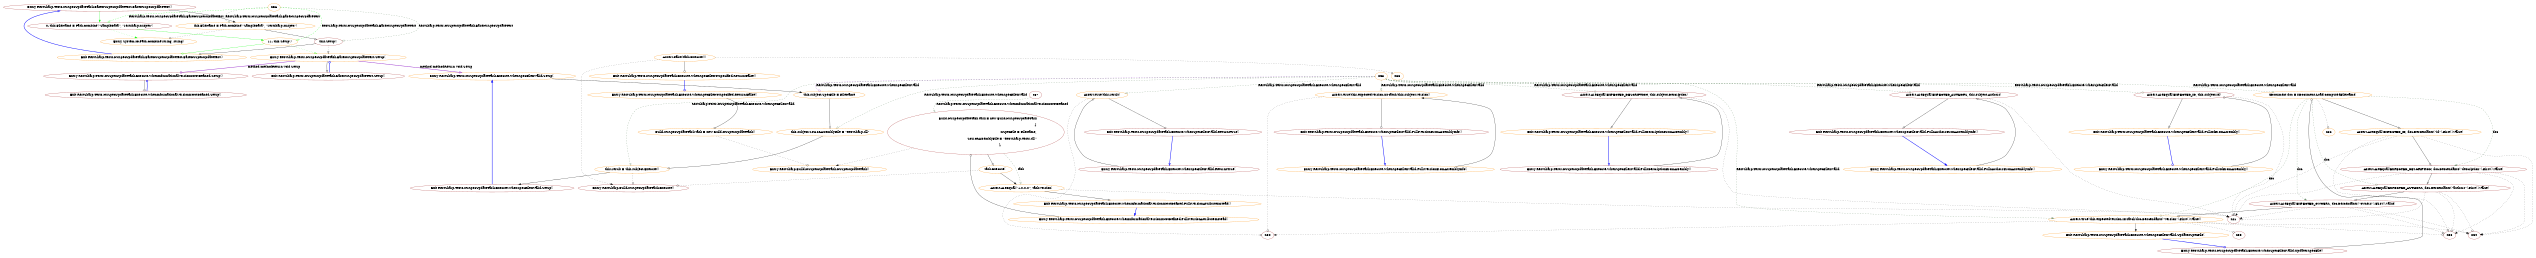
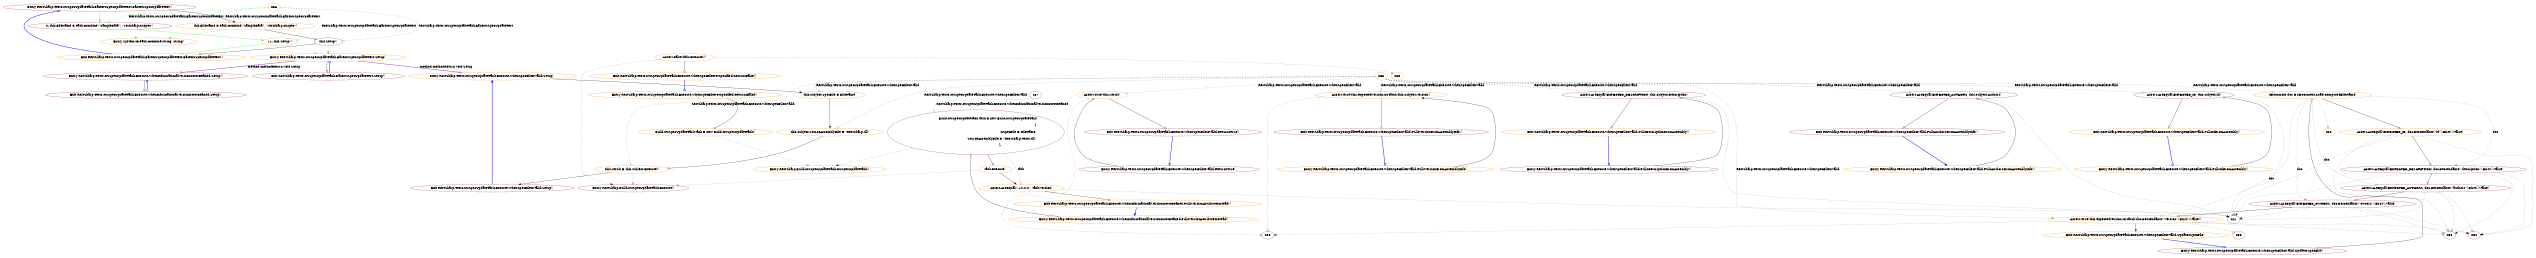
  digraph {
    node [color=darkorange]
    edge [arrowhead=onormal style=solid]
    n0 [cluster="RestSharp.Tests.NuSpecUpdateTask.BaseNuSpecUpdateTest.BaseNuSpecUpdateTest()" color=brown label="Entry RestSharp.Tests.NuSpecUpdateTask.BaseNuSpecUpdateTest.BaseNuSpecUpdateTest()" span="19-19"]
    n1 [cluster="RestSharp.Tests.NuSpecUpdateTask.BaseNuSpecUpdateTest.BaseNuSpecUpdateTest()" label="this.FileName = Path.Combine(''SampleData'', ''restsharp.nuspec'')" span="21-21"]
    d1 [cluster="RestSharp.Tests.NuSpecUpdateTask.BaseNuSpecUpdateTest.BaseNuSpecUpdateTest()" color=brown community=0 label="0: this.FileName = Path.Combine(''SampleData'', ''restsharp.nuspec'')" span="21-21"]
    n2 [cluster="RestSharp.Tests.NuSpecUpdateTask.BaseNuSpecUpdateTest.BaseNuSpecUpdateTest()" color=brown label="this.Setup()" span="22-22"]
    n4 [cluster="System.IO.Path.Combine(string, string)" label="Entry System.IO.Path.Combine(string, string)" span="0-0"]
    d2 [cluster="RestSharp.Tests.NuSpecUpdateTask.BaseNuSpecUpdateTest.BaseNuSpecUpdateTest()" community=0 label="11: this.Setup()" span="22-22"]
    n3 [cluster="RestSharp.Tests.NuSpecUpdateTask.BaseNuSpecUpdateTest.BaseNuSpecUpdateTest()" label="Exit RestSharp.Tests.NuSpecUpdateTask.BaseNuSpecUpdateTest.BaseNuSpecUpdateTest()" span="19-19"]
    n5 [cluster="RestSharp.Tests.NuSpecUpdateTask.BaseNuSpecUpdateTest.Setup()" label="Entry RestSharp.Tests.NuSpecUpdateTask.BaseNuSpecUpdateTest.Setup()" span="25-25"]
    n6 [cluster="RestSharp.Tests.NuSpecUpdateTask.BaseNuSpecUpdateTest.Setup()" color=brown label="Exit RestSharp.Tests.NuSpecUpdateTask.BaseNuSpecUpdateTest.Setup()" span="25-25"]
    n14 [cluster="RestSharp.Tests.NuSpecUpdateTask.Execute.WhenInformationalVersionIsNotDefined.Setup()" color=brown label="Entry RestSharp.Tests.NuSpecUpdateTask.Execute.WhenInformationalVersionIsNotDefined.Setup()" span="45-45"]
    n22 [cluster="RestSharp.Tests.NuSpecUpdateTask.Execute.WhenSpecFileIsValid.Setup()" label="Entry RestSharp.Tests.NuSpecUpdateTask.Execute.WhenSpecFileIsValid.Setup()" span="83-83"]
    n15 [cluster="RestSharp.Tests.NuSpecUpdateTask.Execute.WhenInformationalVersionIsNotDefined.Setup()" color=brown label="Exit RestSharp.Tests.NuSpecUpdateTask.Execute.WhenInformationalVersionIsNotDefined.Setup()" span="45-45"]
    n23 [cluster="RestSharp.Tests.NuSpecUpdateTask.Execute.WhenSpecFileIsValid.Setup()" label="this.subject.SpecFile = FileName" span="85-85"]
    n24 [cluster="RestSharp.Tests.NuSpecUpdateTask.Execute.WhenSpecFileIsValid.Setup()" label="this.subject.SourceAssemblyFile = ''RestSharp.dll''" span="86-86"]
    n7 [cluster="RestSharp.Tests.NuSpecUpdateTask.Execute.WhenSpecFileNotSpecified.ReturnsFalse()" label="Entry RestSharp.Tests.NuSpecUpdateTask.Execute.WhenSpecFileNotSpecified.ReturnsFalse()" span="34-34"]
    n8 [cluster="RestSharp.Tests.NuSpecUpdateTask.Execute.WhenSpecFileNotSpecified.ReturnsFalse()" label="Build.NuSpecUpdateTask task = new Build.NuSpecUpdateTask()" span="36-36"]
    n11 [cluster="RestSharp.Build.NuSpecUpdateTask.NuSpecUpdateTask()" label="Entry RestSharp.Build.NuSpecUpdateTask.NuSpecUpdateTask()" span="25-25"]
    n9 [cluster="RestSharp.Tests.NuSpecUpdateTask.Execute.WhenSpecFileNotSpecified.ReturnsFalse()" label="Assert.False(task.Execute())" span="38-38"]
    n10 [cluster="RestSharp.Tests.NuSpecUpdateTask.Execute.WhenSpecFileNotSpecified.ReturnsFalse()" label="Exit RestSharp.Tests.NuSpecUpdateTask.Execute.WhenSpecFileNotSpecified.ReturnsFalse()" span="34-34"]
    n12 [cluster="RestSharp.Build.NuSpecUpdateTask.Execute()" color=brown label="Entry RestSharp.Build.NuSpecUpdateTask.Execute()" span="32-32"]
    n13 [label=n33]
    n16 [cluster="RestSharp.Tests.NuSpecUpdateTask.Execute.WhenInformationalVersionIsNotDefined.PullsVersionAttributeInstead()" label="Entry RestSharp.Tests.NuSpecUpdateTask.Execute.WhenInformationalVersionIsNotDefined.PullsVersionAttributeInstead()" span="48-48"]
    n17 [cluster="RestSharp.Tests.NuSpecUpdateTask.Execute.WhenInformationalVersionIsNotDefined.PullsVersionAttributeInstead()" color=brown label="Build.NuSpecUpdateTask task = new Build.NuSpecUpdateTask\r\n                                                  {\r\n                                                      \\nSpecFile = FileName,\r\n                                                      SourceAssemblyFile = ''RestSharp.Tests.dll''\r\n                                                  }" span="50-54"]
    n18 [cluster="RestSharp.Tests.NuSpecUpdateTask.Execute.WhenInformationalVersionIsNotDefined.PullsVersionAttributeInstead()" label="task.Execute()" span="56-56"]
    n19 [cluster="RestSharp.Tests.NuSpecUpdateTask.Execute.WhenInformationalVersionIsNotDefined.PullsVersionAttributeInstead()" label="Assert.AreEqual(''1.0.0.0'', task.Version)" span="58-58"]
    n20 [cluster="RestSharp.Tests.NuSpecUpdateTask.Execute.WhenInformationalVersionIsNotDefined.PullsVersionAttributeInstead()" label="Exit RestSharp.Tests.NuSpecUpdateTask.Execute.WhenInformationalVersionIsNotDefined.PullsVersionAttributeInstead()" span="48-48"]
    n21 [color=brown]
    n25 [cluster="RestSharp.Tests.NuSpecUpdateTask.Execute.WhenSpecFileIsValid.Setup()" label="this.result = this.subject.Execute()" span="87-87"]
    n26 [cluster="RestSharp.Tests.NuSpecUpdateTask.Execute.WhenSpecFileIsValid.Setup()" color=brown label="Exit RestSharp.Tests.NuSpecUpdateTask.Execute.WhenSpecFileIsValid.Setup()" span="83-83"]
    n27 [cluster="RestSharp.Tests.NuSpecUpdateTask.Execute.WhenSpecFileIsValid.ReturnsTrue()" color=brown label="Entry RestSharp.Tests.NuSpecUpdateTask.Execute.WhenSpecFileIsValid.ReturnsTrue()" span="91-91"]
    n28 [cluster="RestSharp.Tests.NuSpecUpdateTask.Execute.WhenSpecFileIsValid.ReturnsTrue()" label="Assert.True(this.result)" span="93-93"]
    n29 [cluster="RestSharp.Tests.NuSpecUpdateTask.Execute.WhenSpecFileIsValid.ReturnsTrue()" color=brown label="Exit RestSharp.Tests.NuSpecUpdateTask.Execute.WhenSpecFileIsValid.ReturnsTrue()" span="91-91"]
    n30 [color=brown]
    n31 [cluster="RestSharp.Tests.NuSpecUpdateTask.Execute.WhenSpecFileIsValid.PullsIdFromAssembly()" label="Entry RestSharp.Tests.NuSpecUpdateTask.Execute.WhenSpecFileIsValid.PullsIdFromAssembly()" span="97-97"]
    n32 [cluster="RestSharp.Tests.NuSpecUpdateTask.Execute.WhenSpecFileIsValid.PullsIdFromAssembly()" color=brown label="Assert.AreEqual(EXPECTED_ID, this.subject.Id)" span="99-99"]
    n33 [cluster="RestSharp.Tests.NuSpecUpdateTask.Execute.WhenSpecFileIsValid.PullsIdFromAssembly()" label="Exit RestSharp.Tests.NuSpecUpdateTask.Execute.WhenSpecFileIsValid.PullsIdFromAssembly()" span="97-97"]
    n34 [cluster="RestSharp.Tests.NuSpecUpdateTask.Execute.WhenSpecFileIsValid.PullsDescriptionFromAssembly()" color=brown label="Entry RestSharp.Tests.NuSpecUpdateTask.Execute.WhenSpecFileIsValid.PullsDescriptionFromAssembly()" span="103-103"]
    n35 [cluster="RestSharp.Tests.NuSpecUpdateTask.Execute.WhenSpecFileIsValid.PullsDescriptionFromAssembly()" color=brown label="Assert.AreEqual(EXPECTED_DESCRIPTION, this.subject.Description)" span="105-105"]
    n36 [cluster="RestSharp.Tests.NuSpecUpdateTask.Execute.WhenSpecFileIsValid.PullsDescriptionFromAssembly()" label="Exit RestSharp.Tests.NuSpecUpdateTask.Execute.WhenSpecFileIsValid.PullsDescriptionFromAssembly()" span="103-103"]
    n37 [cluster="RestSharp.Tests.NuSpecUpdateTask.Execute.WhenSpecFileIsValid.PullsVersionFromAssemblyInfo()" label="Entry RestSharp.Tests.NuSpecUpdateTask.Execute.WhenSpecFileIsValid.PullsVersionFromAssemblyInfo()" span="109-109"]
    n38 [cluster="RestSharp.Tests.NuSpecUpdateTask.Execute.WhenSpecFileIsValid.PullsVersionFromAssemblyInfo()" label="Assert.True(this.expectedVersion.IsMatch(this.subject.Version))" span="111-111"]
    n39 [cluster="RestSharp.Tests.NuSpecUpdateTask.Execute.WhenSpecFileIsValid.PullsVersionFromAssemblyInfo()" color=brown label="Exit RestSharp.Tests.NuSpecUpdateTask.Execute.WhenSpecFileIsValid.PullsVersionFromAssemblyInfo()" span="109-109"]
    n41 [cluster="RestSharp.Tests.NuSpecUpdateTask.Execute.WhenSpecFileIsValid.PullsAuthorsFromAssemblyInfo()" label="Entry RestSharp.Tests.NuSpecUpdateTask.Execute.WhenSpecFileIsValid.PullsAuthorsFromAssemblyInfo()" span="115-115"]
    n42 [cluster="RestSharp.Tests.NuSpecUpdateTask.Execute.WhenSpecFileIsValid.PullsAuthorsFromAssemblyInfo()" color=brown label="Assert.AreEqual(EXPECTED_AUTHORS, this.subject.Authors)" span="117-117"]
    n43 [cluster="RestSharp.Tests.NuSpecUpdateTask.Execute.WhenSpecFileIsValid.PullsAuthorsFromAssemblyInfo()" color=brown label="Exit RestSharp.Tests.NuSpecUpdateTask.Execute.WhenSpecFileIsValid.PullsAuthorsFromAssemblyInfo()" span="115-115"]
    n44 [cluster="RestSharp.Tests.NuSpecUpdateTask.Execute.WhenSpecFileIsValid.UpdatesSpecFile()" color=brown label="Entry RestSharp.Tests.NuSpecUpdateTask.Execute.WhenSpecFileIsValid.UpdatesSpecFile()" span="121-121"]
    n45 [cluster="RestSharp.Tests.NuSpecUpdateTask.Execute.WhenSpecFileIsValid.UpdatesSpecFile()" label="XDocument doc = XDocument.Load(ComputedFileName)" span="123-123"]
    n46 [cluster="RestSharp.Tests.NuSpecUpdateTask.Execute.WhenSpecFileIsValid.UpdatesSpecFile()" label="Assert.AreEqual(EXPECTED_ID, doc.Descendants(''id'').First().Value)" span="125-125"]
    n47 [cluster="RestSharp.Tests.NuSpecUpdateTask.Execute.WhenSpecFileIsValid.UpdatesSpecFile()" color=brown label="Assert.AreEqual(EXPECTED_DESCRIPTION, doc.Descendants(''description'').First().Value)" span="126-126"]
    n48 [cluster="RestSharp.Tests.NuSpecUpdateTask.Execute.WhenSpecFileIsValid.UpdatesSpecFile()" color=brown label="Assert.AreEqual(EXPECTED_AUTHORS, doc.Descendants(''authors'').First().Value)" span="127-127"]
    n49 [cluster="RestSharp.Tests.NuSpecUpdateTask.Execute.WhenSpecFileIsValid.UpdatesSpecFile()" color=brown label="Assert.AreEqual(EXPECTED_OWNERS, doc.Descendants(''owners'').First().Value)" span="128-128"]
    n50 [cluster="RestSharp.Tests.NuSpecUpdateTask.Execute.WhenSpecFileIsValid.UpdatesSpecFile()" label="Assert.True(this.expectedVersion.IsMatch(doc.Descendants(''version'').First().Value))" span="129-129"]
    n52 [label=n82]
    n53 [color=brown]
    n54 [color=brown]
    n51 [cluster="RestSharp.Tests.NuSpecUpdateTask.Execute.WhenSpecFileIsValid.UpdatesSpecFile()" label="Exit RestSharp.Tests.NuSpecUpdateTask.Execute.WhenSpecFileIsValid.UpdatesSpecFile()" span="121-121"]
    n55 [color=brown]
    n56
    n57 [color=brown]
    n58
    n0 -> n1 [arrowhead=normal]
    n0 -> d1 [arrowhead=normal color=green]
    n1 -> n2
    n1 -> n4 [arrowhead=odot style=dotted]
    d1 -> n4 [arrowhead=normal color=green style=dotted]
    d1 -> d2 [arrowhead=normal color=green]
    n2 -> n3 [arrowhead=odot]
    n2 -> n5 [style=dotted]
    d2 -> n3 [color=green]
    d2 -> n5 [color=green style=dotted]
    n3 -> n0 [color=blue style=bold]
    n5 -> n6
    n5 -> n14 [arrowhead=odot color=darkorchid label="method methodReturn void Setup" style=bold]
    n5 -> n22 [color=darkorchid label="method methodReturn void Setup" style=bold]
    n6 -> n5 [arrowhead=odot color=blue style=bold]
    n14 -> n15 [arrowhead=odot]
    n22 -> n23 [arrowhead=normal]
    n15 -> n14 [arrowhead=odot color=blue style=bold]
-   n23 -> n24 [arrowhead=odot]
+   n23 -> n24 [arrowhead=normal]
    n24 -> n25 [arrowhead=odot]
    n7 -> n8 [arrowhead=odot]
    n8 -> n11 [arrowhead=odot style=dotted]
    n9 -> n10 [arrowhead=odot]
    n9 -> n12 [arrowhead=normal style=dotted]
    n9 -> n13 [arrowhead=odot style=dotted]
    n10 -> n7 [arrowhead=odot color=blue style=bold]
    n16 -> n17 [arrowhead=odot]
    n17 -> n11 [arrowhead=normal style=dotted]
    n17 -> n18
    n17 -> n19 [color=darkseagreen4 label=task style=dashed]
    n18 -> n12 [arrowhead=odot style=dotted]
    n18 -> n19 [arrowhead=normal]
    n19 -> n20
    n19 -> n21 [style=dotted]
    n20 -> n16 [arrowhead=normal color=blue style=bold]
    n25 -> n12 [arrowhead=odot style=dotted]
    n25 -> n26 [arrowhead=normal]
    n26 -> n22 [arrowhead=normal color=blue style=bold]
    n27 -> n28
    n28 -> n29 [arrowhead=odot]
    n28 -> n30 [arrowhead=odot style=dotted]
    n29 -> n27 [color=blue style=bold]
    n31 -> n32 [arrowhead=odot]
    n32 -> n21 [arrowhead=odot style=dotted]
    n32 -> n33
    n33 -> n31 [arrowhead=odot color=blue style=bold]
    n34 -> n35
    n35 -> n21 [arrowhead=normal style=dotted]
    n35 -> n36
    n36 -> n34 [color=blue style=bold]
    n37 -> n38 [arrowhead=normal]
    n38 -> n30 [arrowhead=odot style=dotted]
    n38 -> n39 [arrowhead=odot]
    n39 -> n37 [color=blue style=bold]
    n41 -> n42
    n42 -> n21 [style=dotted]
    n42 -> n43
    n43 -> n41 [arrowhead=normal color=blue style=bold]
    n44 -> n45 [arrowhead=odot]
    n45 -> n46
    n45 -> n47 [arrowhead=normal color=darkseagreen4 label=doc style=dashed]
    n45 -> n48 [color=darkseagreen4 label=doc style=dashed]
    n45 -> n49 [arrowhead=normal color=darkseagreen4 label=doc style=dashed]
    n45 -> n50 [arrowhead=odot color=darkseagreen4 label=doc style=dashed]
    n45 -> n52 [arrowhead=odot style=dotted]
    n46 -> n21 [style=dotted]
    n46 -> n47
    n46 -> n53 [style=dotted]
    n46 -> n54 [arrowhead=normal style=dotted]
    n47 -> n21 [arrowhead=normal style=dotted]
    n47 -> n48
    n47 -> n53 [arrowhead=normal style=dotted]
    n47 -> n54 [arrowhead=normal style=dotted]
    n48 -> n21 [style=dotted]
    n48 -> n49
    n48 -> n53 [arrowhead=odot style=dotted]
    n48 -> n54 [arrowhead=odot style=dotted]
    n49 -> n21 [arrowhead=normal style=dotted]
    n49 -> n50
    n49 -> n53 [style=dotted]
    n49 -> n54 [arrowhead=normal style=dotted]
    n50 -> n30 [arrowhead=normal style=dotted]
    n50 -> n53 [arrowhead=odot style=dotted]
    n50 -> n54 [arrowhead=odot style=dotted]
    n50 -> n51 [arrowhead=normal]
    n50 -> n55 [arrowhead=odot style=dotted]
    n51 -> n44 [arrowhead=odot color=blue style=bold]
    n56 -> n1 [arrowhead=odot color=darkseagreen4 label="RestSharp.Tests.NuSpecUpdateTask.BaseNuSpecUpdateTest" style=dashed]
    n56 -> d1 [color=green label="RestSharp.Tests.NuSpecUpdateTask.BaseNuSpecUpdateTest" style=dashed]
    n56 -> n2 [color=darkseagreen4 label="RestSharp.Tests.NuSpecUpdateTask.BaseNuSpecUpdateTest" style=dashed]
    n56 -> d2 [color=green label="RestSharp.Tests.NuSpecUpdateTask.BaseNuSpecUpdateTest" style=dashed]
    n57 -> n17 [color=darkseagreen4 label="RestSharp.Tests.NuSpecUpdateTask.Execute.WhenInformationalVersionIsNotDefined" style=dashed]
    n58 -> n23 [arrowhead=odot color=darkorchid label="RestSharp.Tests.NuSpecUpdateTask.Execute.WhenSpecFileIsValid" style=dashed]
    n58 -> n24 [color=darkseagreen4 label="RestSharp.Tests.NuSpecUpdateTask.Execute.WhenSpecFileIsValid" style=dashed]
    n58 -> n25 [color=darkseagreen4 label="RestSharp.Tests.NuSpecUpdateTask.Execute.WhenSpecFileIsValid" style=dashed]
    n58 -> n28 [color=darkseagreen4 label="RestSharp.Tests.NuSpecUpdateTask.Execute.WhenSpecFileIsValid" style=dashed]
    n58 -> n32 [arrowhead=odot color=darkseagreen4 label="RestSharp.Tests.NuSpecUpdateTask.Execute.WhenSpecFileIsValid" style=dashed]
    n58 -> n35 [arrowhead=odot color=darkseagreen4 label="RestSharp.Tests.NuSpecUpdateTask.Execute.WhenSpecFileIsValid" style=dashed]
    n58 -> n38 [color=darkseagreen4 label="RestSharp.Tests.NuSpecUpdateTask.Execute.WhenSpecFileIsValid" style=dashed]
    n58 -> n42 [arrowhead=odot color=darkseagreen4 label="RestSharp.Tests.NuSpecUpdateTask.Execute.WhenSpecFileIsValid" style=dashed]
    n58 -> n45 [arrowhead=odot color=darkseagreen4 label="RestSharp.Tests.NuSpecUpdateTask.Execute.WhenSpecFileIsValid" style=dashed]
    n58 -> n50 [arrowhead=normal color=darkseagreen4 label="RestSharp.Tests.NuSpecUpdateTask.Execute.WhenSpecFileIsValid" style=dashed]
  }
